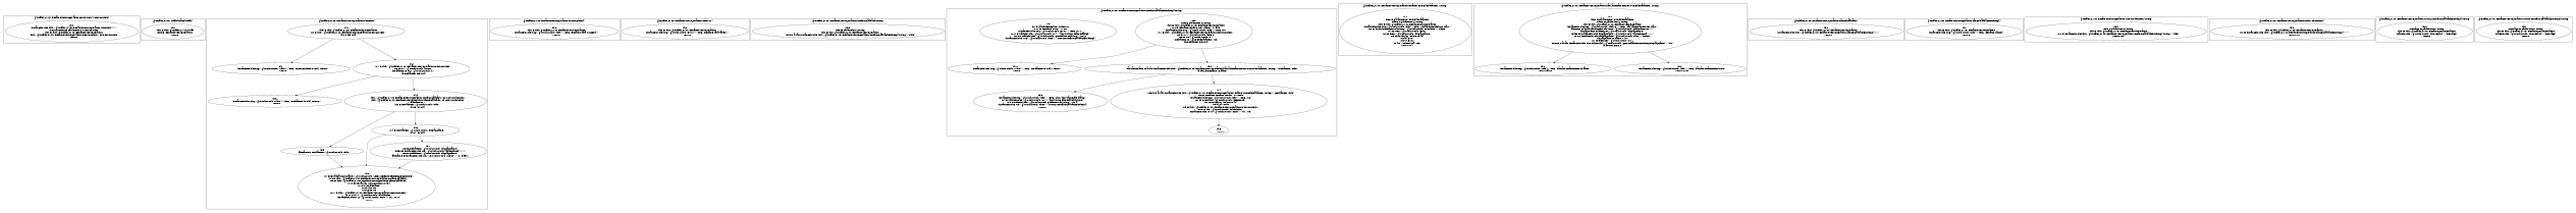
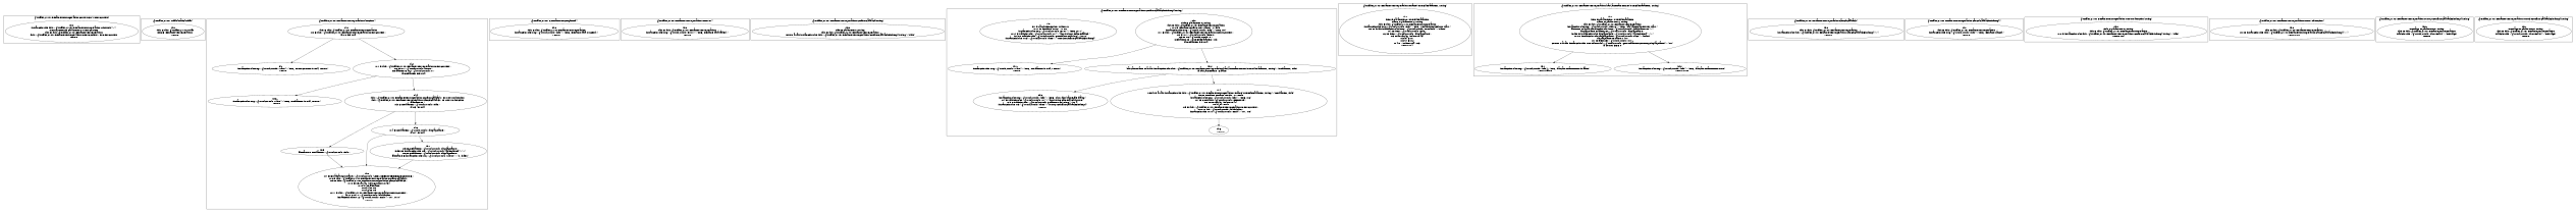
  digraph {
    n1 [label="id:0\n      instanceinvoke this.<@ts_files/21.ts: RenameMenuOperation.%instInit()>()\n      menuContext = parameter0: MenuContext\n      this = this: @ts_files/21.ts: RenameMenuOperation\n      this.<@ts_files/21.ts: RenameMenuOperation.menuContext> = menuContext\n      return"]
    n2 [label="id:0\n      this = this: @ts_files/21.ts: %dflt\n      TAG = 'RenameMenuOperation'\n      return"]
    n3 [label="id:0\n      this = this: @ts_files/21.ts: RenameMenuOperation\n      %0 = this.<@ts_files/21.ts: RenameMenuOperation.menuContext>\n      if %0 == null"]
    n4 [label="id:1\n      instanceinvoke Log.<@%unk/%unk: .warn()>(TAG, 'menuContext is null, return')\n      return"]
    n5 [label="id:2\n      %1 = this.<@ts_files/21.ts: RenameMenuOperation.menuContext>\n      %2 = %1.<@%unk/%unk: .items>\n      mediaItem = %2.<@%unk/%unk: .0>\n      if mediaItem == null"]
    n6 [label="id:3\n      instanceinvoke Log.<@%unk/%unk: .warn()>(TAG, 'mediaItem is null, return')\n      return"]
    n7 [label="id:4\n      this.<@ts_files/21.ts: RenameMenuOperation.confirmCallback> = %AM0$doAction\n      this.<@ts_files/21.ts: RenameMenuOperation.cancelCallback> = %AM1$doAction\n      fileName = ''\n      %3 = mediaItem.<@%unk/%unk: .title>\n      if %3 != null"]
    n8 [label="id:5\n      fileName = mediaItem.<@%unk/%unk: .title>"]
    n9 [label="id:6\n      %4 = mediaItem.<@%unk/%unk: .displayName>\n      if %4 != null"]
    n10 [label="id:8\n      %7 = BroadcastConstants.<@%unk/%unk: .SHOW_RENAME_PHOTO_DIALOG>\n      %8 = this.<@ts_files/21.ts: RenameMenuOperation.confirmCallback>\n      %9 = this.<@ts_files/21.ts: RenameMenuOperation.cancelCallback>\n      %10 = newarray (string|unknown)[3]\n      %10[0] = fileName\n      %10[1] = %8\n      %10[2] = %9\n      %11 = this.<@ts_files/21.ts: RenameMenuOperation.menuContext>\n      %12 = %11.<@%unk/%unk: .broadCast>\n      instanceinvoke %12.<@%unk/%unk: .emit()>(%7, %10)\n      return"]
    n11 [label="id:7\n      %5 = mediaItem.<@%unk/%unk: .displayName>\n      index = instanceinvoke %5.<@%unk/%unk: .lastIndexOf()>('.')\n      %6 = mediaItem.<@%unk/%unk: .displayName>\n      fileName = instanceinvoke %6.<@%unk/%unk: .substr()>(0, index)"]
    n12 [label="id:0\n      this = this: @ts_files/21.ts: RenameMenuOperation\n      instanceinvoke Log.<@%unk/%unk: .info()>(TAG, 'Rename data succeed!')\n      return"]
    n13 [label="id:0\n      this = this: @ts_files/21.ts: RenameMenuOperation\n      instanceinvoke Log.<@%unk/%unk: .error()>(TAG, 'Rename data failed!')\n      return"]
    n14 [label="id:0\n      title = parameter0: string\n      this = this: @ts_files/21.ts: RenameMenuOperation\n      return await instanceinvoke this.<@ts_files/21.ts: RenameMenuOperation.confirmCallbackBindImpl(string)>(title)"]
    n15 [label="id:0\n      title = parameter0: string\n      this = this: @ts_files/21.ts: RenameMenuOperation\n      %0 = 'Rename confirm new name: ' + title\n      instanceinvoke Log.<@%unk/%unk: .info()>(TAG, %0)\n      %1 = this.<@ts_files/21.ts: RenameMenuOperation.menuContext>\n      %2 = %1.<@%unk/%unk: .items>\n      %3 = %2.<@%unk/%unk: .0>\n      mediaItem = <UserFileDataItem>%3\n      if mediaItem == null"]
    n16 [label="id:1\n      instanceinvoke Log.<@%unk/%unk: .warn()>(TAG, 'mediaItem is null, return')\n      return"]
    n17 [label="id:2\n      hasSameName = await instanceinvoke this.<@ts_files/21.ts: RenameMenuOperation.hasSameNameAsset(UserFileDataItem, string)>(mediaItem, title)\n      if hasSameName != false"]
    n18 [label="id:3\n      instanceinvoke Log.<@%unk/%unk: .info()>(TAG, 'show find same file dialog')\n      %4 = staticinvoke <@%unk/%unk: .$r()>('app.string.name_already_use')\n      %5 = staticinvoke <@%unk/%unk: .getResourceString()>(%4)\n      instanceinvoke %5.<@%unk/%unk: .then()>(%AM2$confirmCallbackBindImpl)\n      return"]
    n19 [label="id:4\n      result = await instanceinvoke this.<@ts_files/21.ts: RenameMenuOperation.rename(UserFileDataItem, string)>(mediaItem, title)\n      %6 = 'Rename confirm result: ' + result\n      instanceinvoke Log.<@%unk/%unk: .info()>(TAG, %6)\n      %7 = Constants.<@%unk/%unk: .RENAME>\n      %8 = newarray (unknown)[1]\n      %8[0] = result\n      %9 = this.<@ts_files/21.ts: RenameMenuOperation.menuContext>\n      %10 = %9.<@%unk/%unk: .broadCast>\n      instanceinvoke %10.<@%unk/%unk: .emit()>(%7, %8)"]
    n20 [label="id:6\n      return"]
    n21 [label="id:5\n      err = caughtexception: unknown\n      %11 = 'Rename error: ' + err\n      instanceinvoke Log.<@%unk/%unk: .error()>(TAG, %11)\n      %12 = staticinvoke <@%unk/%unk: .$r()>('app.string.rename_failed')\n      %13 = staticinvoke <@%unk/%unk: .getResourceString()>(%12)\n      instanceinvoke %13.<@%unk/%unk: .then()>(%AM3$confirmCallbackBindImpl)"]
    n22 [label="id:0\n      item = parameter0: UserFileDataItem\n      name = parameter1: string\n      this = this: @ts_files/21.ts: RenameMenuOperation\n      instanceinvoke Log.<@%unk/%unk: .info()>(TAG, 'renameSinglePhoto start')\n      %0 = await instanceinvoke item.<@%unk/%unk: .setName()>(name)\n      %1 = item.<@%unk/%unk: .title>\n      %2 = item.<@%unk/%unk: .displayName>\n      %3 = newarray (unknown)[2]\n      %3[0] = %1\n      %3[1] = %2\n      %4 = <unknown[]>%3\n      return %4"]
    n23 [label="id:0\n      item = parameter0: UserFileDataItem\n      name = parameter1: string\n      this = this: @ts_files/21.ts: RenameMenuOperation\n      instanceinvoke Log.<@%unk/%unk: .debug()>(TAG, 'hasSameNameAsset start')\n      fileAsset = await instanceinvoke item.<@%unk/%unk: .loadFileAsset()>()\n      displayName = fileAsset.<@%unk/%unk: .displayName>\n      index = instanceinvoke displayName.<@%unk/%unk: .lastIndexOf()>('.')\n      %0 = instanceinvoke displayName.<@%unk/%unk: .slice()>(index)\n      displayName = name + %0\n      %1 = fileAsset.<@%unk/%unk: .uri>\n      counts = await instanceinvoke userFileModel.<@%unk/%unk: .getMediaItemCountsByDisplayName()>(%1)\n      if counts === 0"]
    n24 [label="id:1\n      instanceinvoke Log.<@%unk/%unk: .info()>(TAG, 'hasSameNameAsset is false')\n      return false"]
    n25 [label="id:2\n      instanceinvoke Log.<@%unk/%unk: .info()>(TAG, 'hasSameNameAsset true')\n      return true"]
    n26 [label="id:0\n      this = this: @ts_files/21.ts: RenameMenuOperation\n      instanceinvoke this.<@ts_files/21.ts: RenameMenuOperation.cancelCallbackBindImpl()>()\n      return"]
    n27 [label="id:0\n      this = this: @ts_files/21.ts: RenameMenuOperation\n      instanceinvoke Log.<@%unk/%unk: .info()>(TAG, 'Rename cancel')\n      return"]
    n28 [label="id:0\n      title = parameter0: string\n      this = this: @ts_files/21.ts: RenameMenuOperation\n      %0 = instanceinvoke this.<@ts_files/21.ts: RenameMenuOperation.confirmCallbackBindImpl(string)>(title)\n      return %0"]
    n29 [label="id:0\n      this = this: @ts_files/21.ts: RenameMenuOperation\n      %0 = instanceinvoke this.<@ts_files/21.ts: RenameMenuOperation.cancelCallbackBindImpl()>()\n      return %0"]
    n30 [label="id:0\n      message = parameter0: string\n      this = this: @ts_files/21.ts: RenameMenuOperation\n      staticinvoke <@%unk/%unk: .showToast()>(message)\n      return"]
    n31 [label="id:0\n      message = parameter0: string\n      this = this: @ts_files/21.ts: RenameMenuOperation\n      staticinvoke <@%unk/%unk: .showToast()>(message)\n      return"]
    subgraph cluster_1 {
      label="@ts_files/21.ts: RenameMenuOperation.constructor(MenuContext)"
      n1
    }
    subgraph cluster_2 {
      label="@ts_files/21.ts: %dflt.[static]%dflt()"
      n2
    }
    subgraph cluster_3 {
      label="@ts_files/21.ts: RenameMenuOperation.doAction()"
      n3
      n4
      n5
      n6
      n7
      n8
      n9
      n10
      n11
    }
    subgraph cluster_4 {
-     label="@ts_files/21.ts: RenameMenuOperation.onCompleted()"
+     label="@ts_files/21.ts: Constants.onCompleted()"
      n12
    }
    subgraph cluster_5 {
      label="@ts_files/21.ts: RenameMenuOperation.onError()"
      n13
    }
    subgraph cluster_6 {
      label="@ts_files/21.ts: RenameMenuOperation.confirmCallback(string)"
      n14
    }
    subgraph cluster_7 {
      label="@ts_files/21.ts: RenameMenuOperation.confirmCallbackBindImpl(string)"
      n15
      n16
      n17
      n18
      n19
      n20
      n21
    }
    subgraph cluster_8 {
      label="@ts_files/21.ts: RenameMenuOperation.rename(UserFileDataItem, string)"
      n22
    }
    subgraph cluster_9 {
      label="@ts_files/21.ts: RenameMenuOperation.hasSameNameAsset(UserFileDataItem, string)"
      n23
      n24
      n25
    }
    subgraph cluster_10 {
      label="@ts_files/21.ts: RenameMenuOperation.cancelCallback()"
      n26
    }
    subgraph cluster_11 {
      label="@ts_files/21.ts: RenameMenuOperation.cancelCallbackBindImpl()"
      n27
    }
    subgraph cluster_12 {
      label="@ts_files/21.ts: RenameMenuOperation.%AM0$doAction(string)"
      n28
    }
    subgraph cluster_13 {
      label="@ts_files/21.ts: RenameMenuOperation.%AM1$doAction()"
      n29
    }
    subgraph cluster_14 {
      label="@ts_files/21.ts: RenameMenuOperation.%AM2$confirmCallbackBindImpl(string)"
      n30
    }
    subgraph cluster_15 {
      label="@ts_files/21.ts: RenameMenuOperation.%AM3$confirmCallbackBindImpl(string)"
      n31
    }
    n3 -> n4
    n3 -> n5
    n5 -> n6
    n5 -> n7
    n7 -> n8
    n7 -> n9
    n8 -> n10
    n9 -> n10
    n9 -> n11
    n11 -> n10
    n15 -> n16
    n15 -> n17
    n17 -> n18
    n17 -> n19
    n19 -> n20
    n23 -> n24
    n23 -> n25
  }
